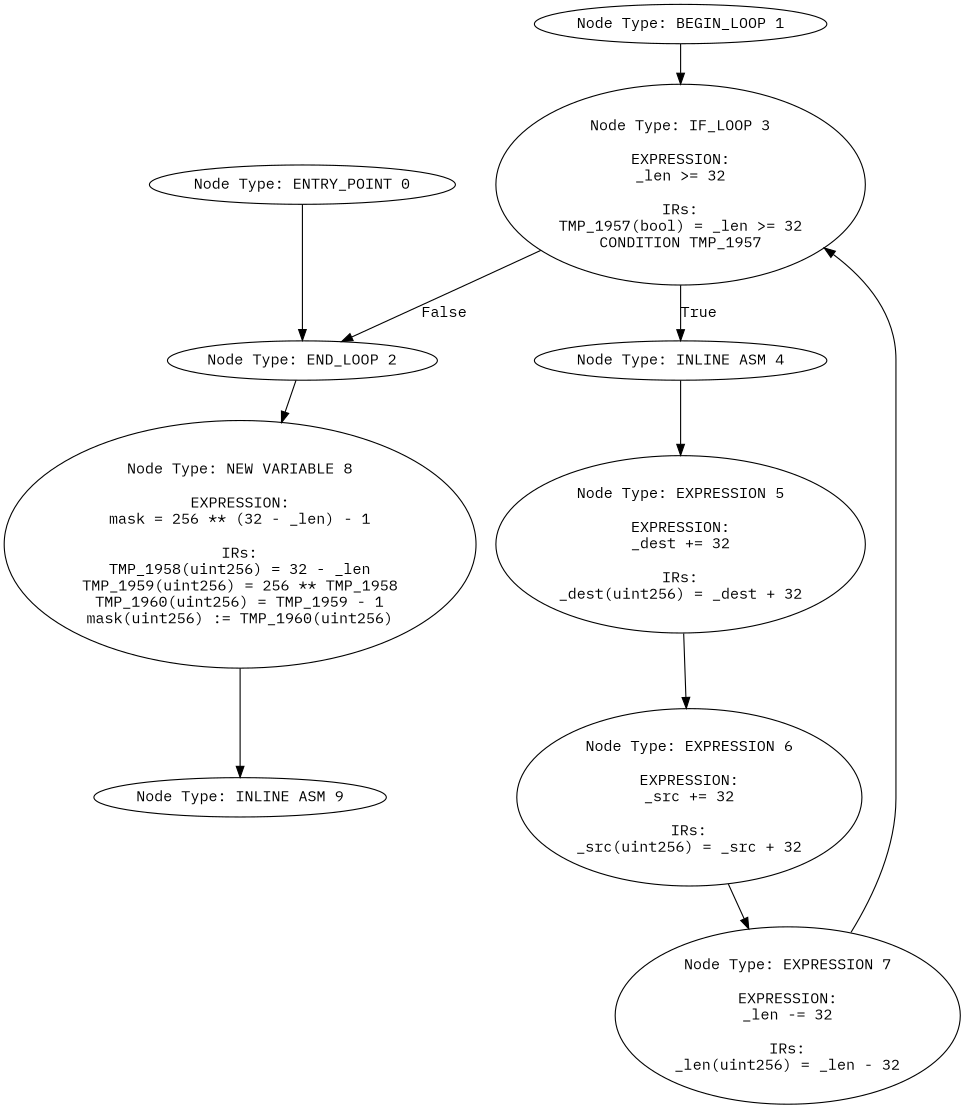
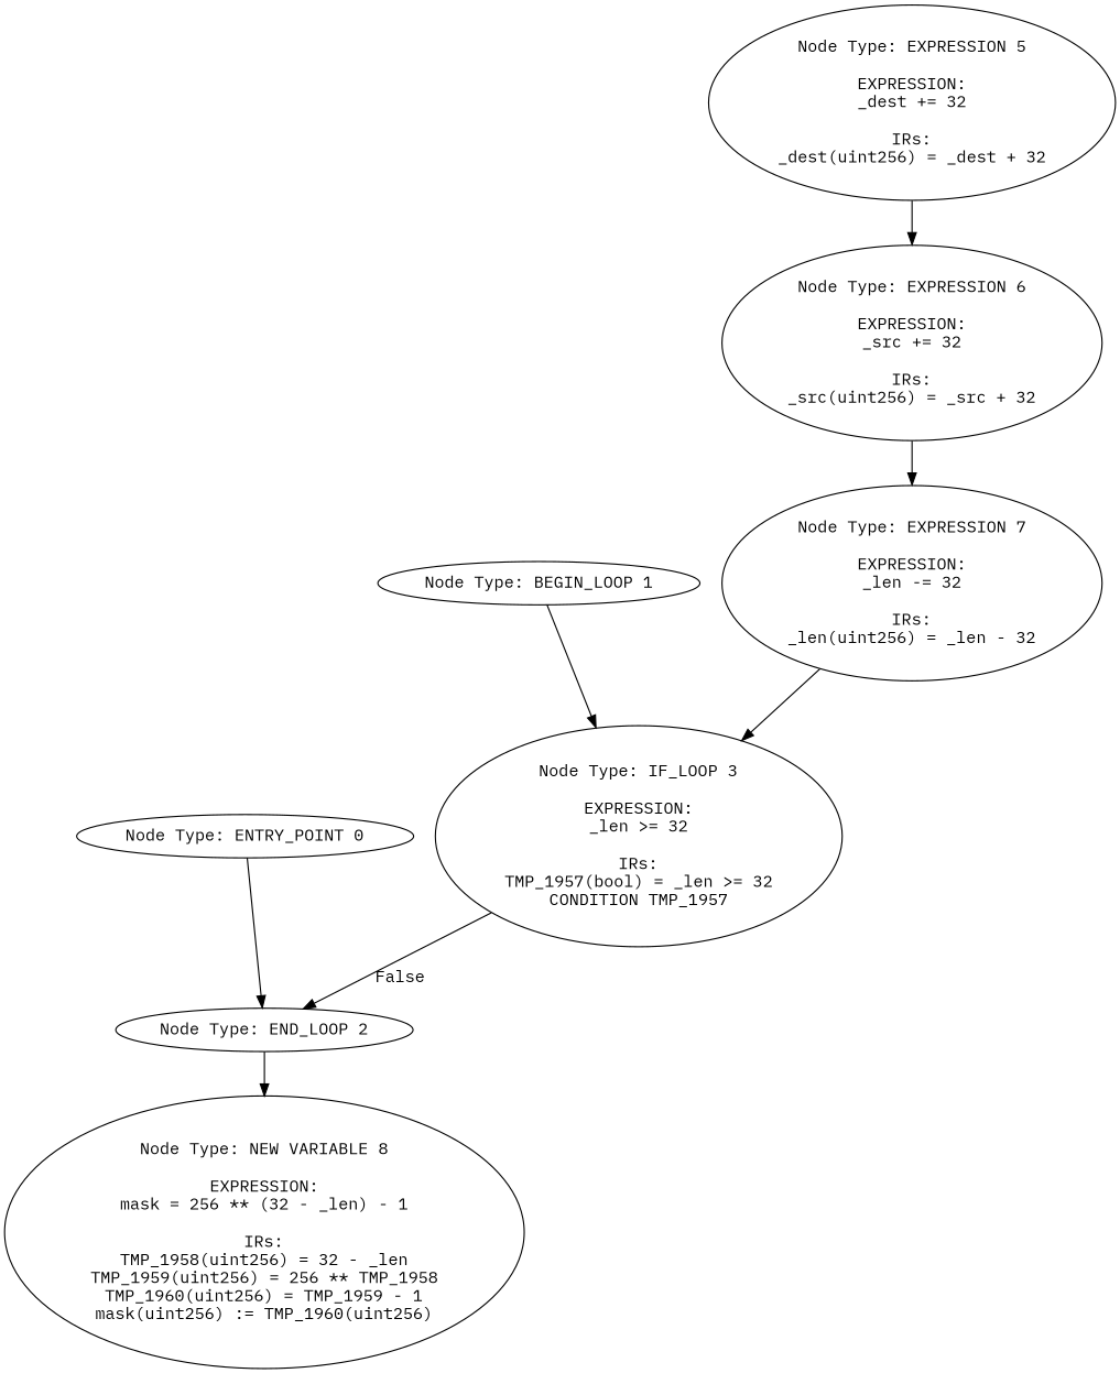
  digraph {
    fontname="IBM Plex Mono"
    node [fontname="IBM Plex Mono"]
    edge [fontname="IBM Plex Mono"]
    n1 [label="Node Type: ENTRY_POINT 0\n"]
    n2 [label="Node Type: END_LOOP 2\n"]
    n3 [label="Node Type: BEGIN_LOOP 1\n"]
    n4 [label="Node Type: IF_LOOP 3\n\nEXPRESSION:\n_len >= 32\n\nIRs:\nTMP_1957(bool) = _len >= 32\nCONDITION TMP_1957"]
-   n5 [label="Node Type: INLINE ASM 4\n"]
    n6 [label="Node Type: NEW VARIABLE 8\n\nEXPRESSION:\nmask = 256 ** (32 - _len) - 1\n\nIRs:\nTMP_1958(uint256) = 32 - _len\nTMP_1959(uint256) = 256 ** TMP_1958\nTMP_1960(uint256) = TMP_1959 - 1\nmask(uint256) := TMP_1960(uint256)"]
    n7 [label="Node Type: EXPRESSION 5\n\nEXPRESSION:\n_dest += 32\n\nIRs:\n_dest(uint256) = _dest + 32"]
-   n8 [label="Node Type: INLINE ASM 9\n"]
    n9 [label="Node Type: EXPRESSION 6\n\nEXPRESSION:\n_src += 32\n\nIRs:\n_src(uint256) = _src + 32"]
    n10 [label="Node Type: EXPRESSION 7\n\nEXPRESSION:\n_len -= 32\n\nIRs:\n_len(uint256) = _len - 32"]
    n1 -> n2
    n2 -> n6
    n3 -> n4
    n4 -> n2 [label=False]
-   n4 -> n5 [label=True]
-   n5 -> n7
-   n6 -> n8
    n7 -> n9
    n9 -> n10
    n10 -> n4
  }
